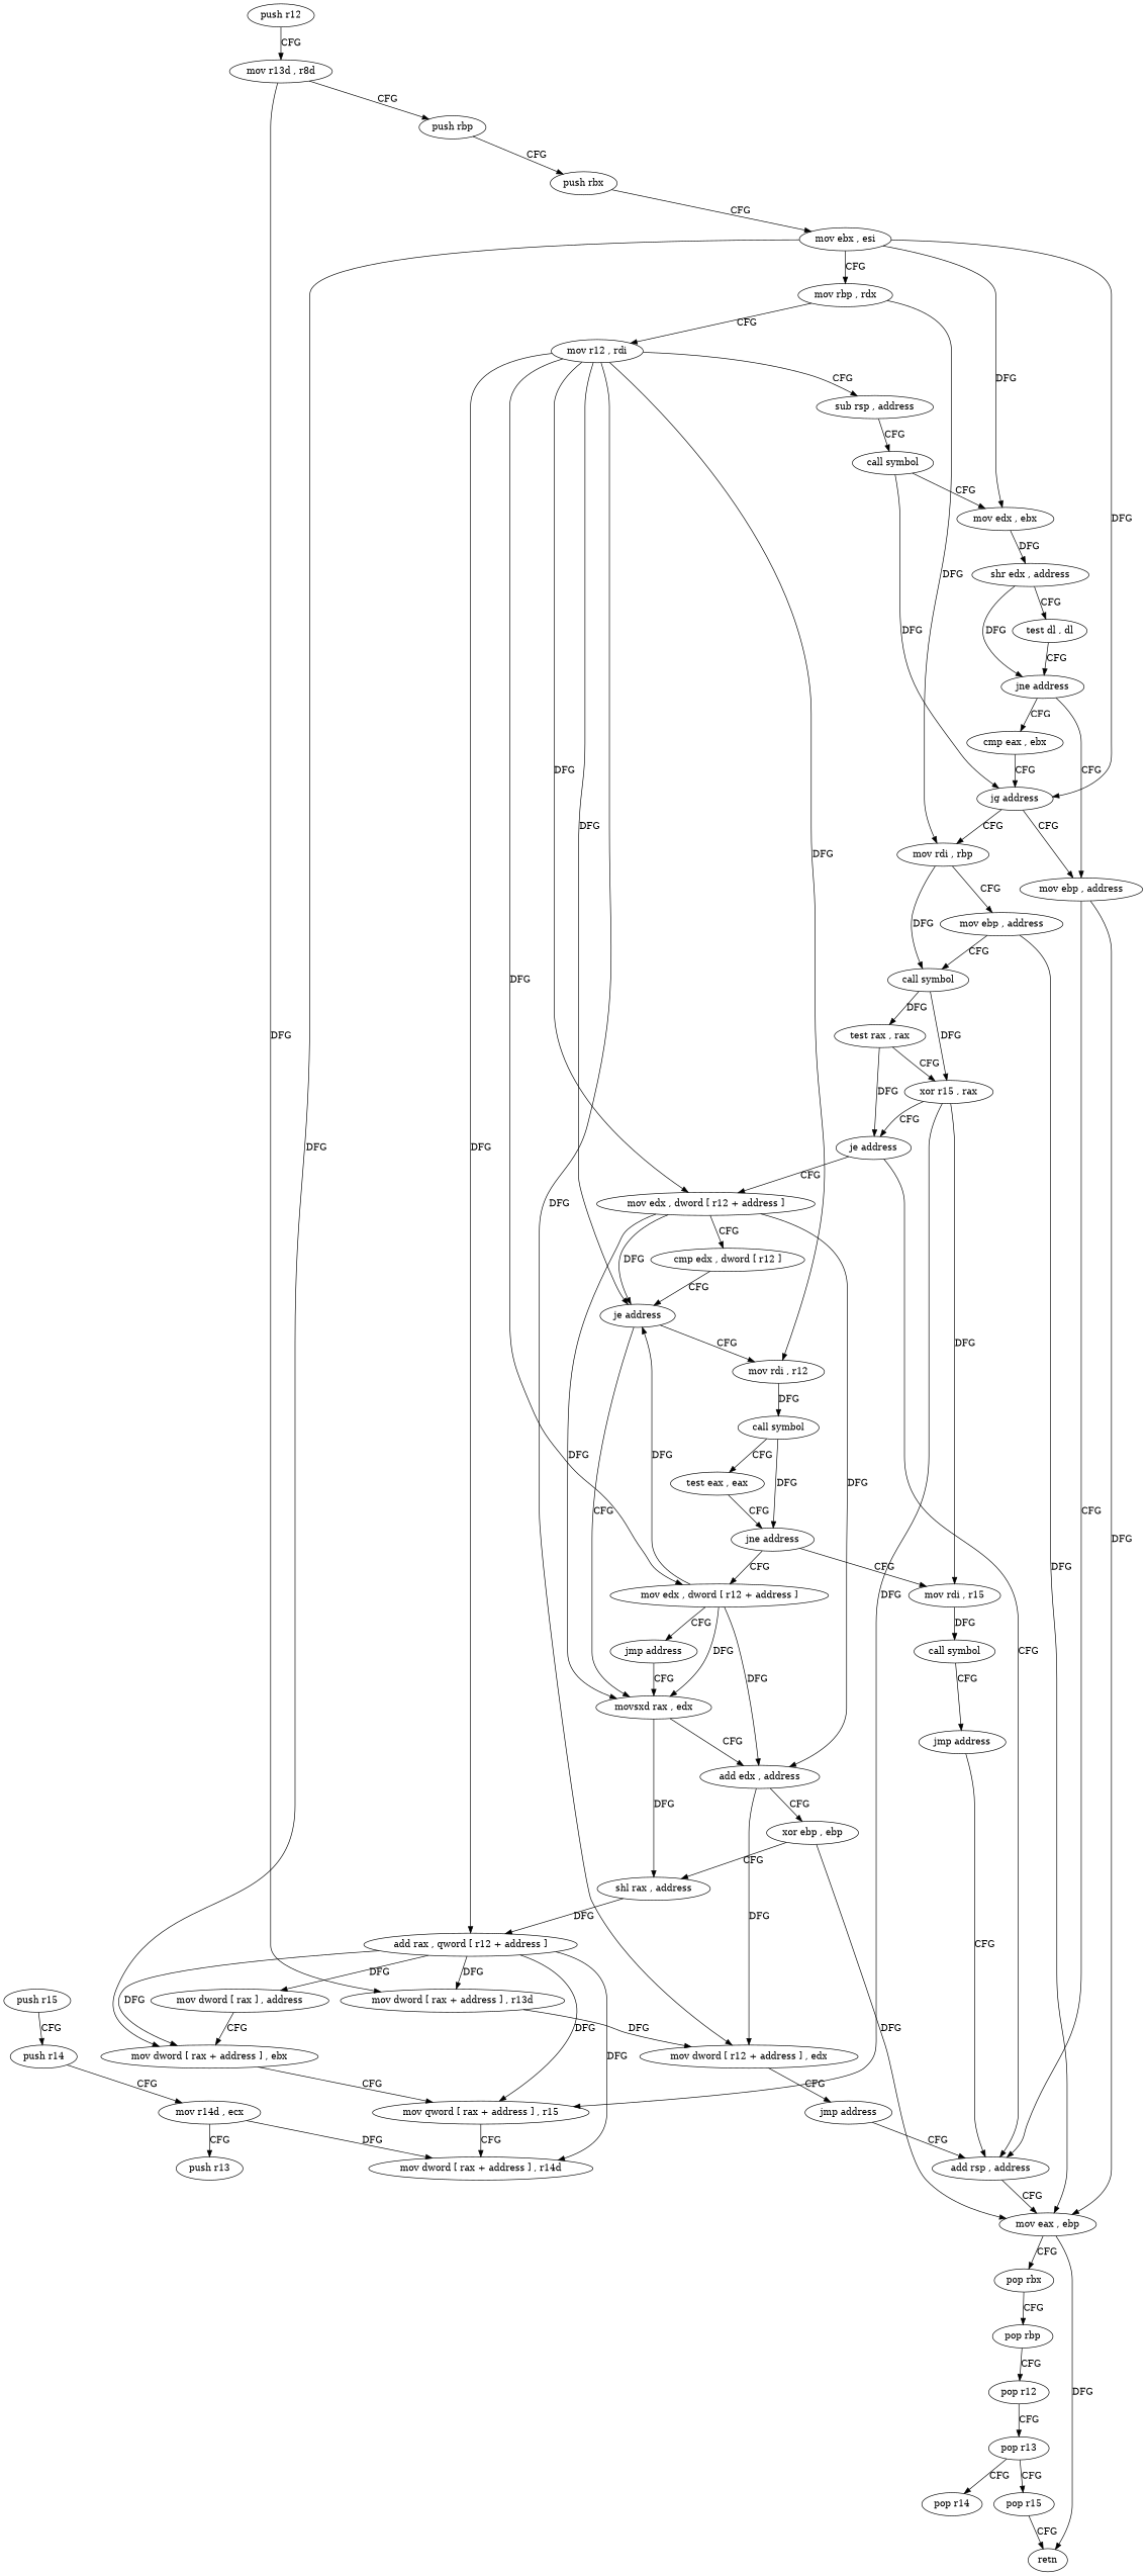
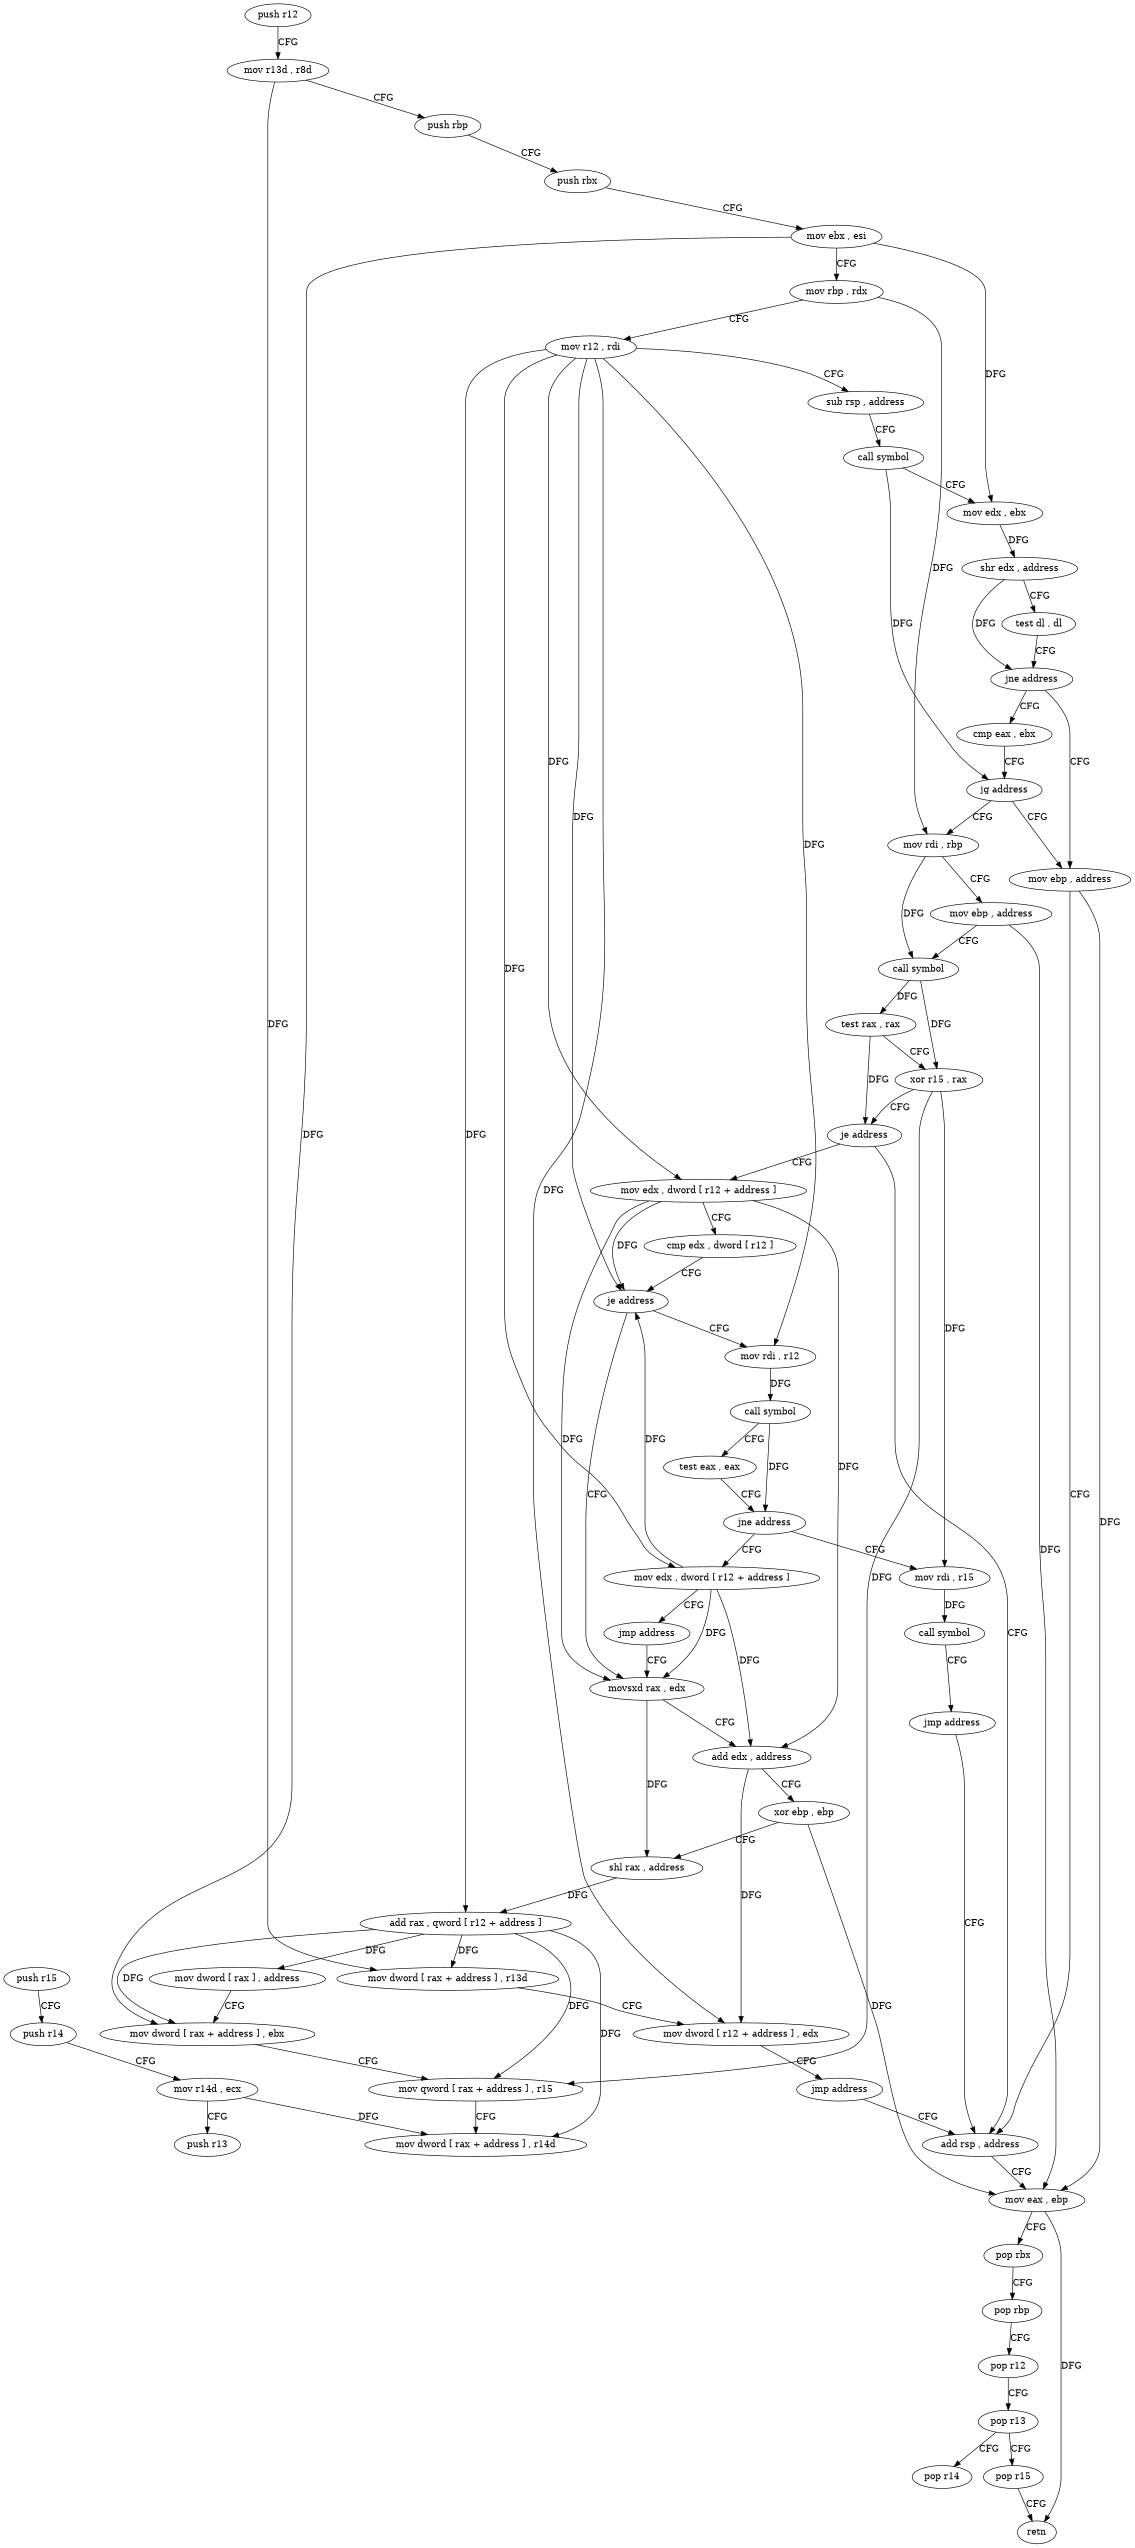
  digraph {
    n1 [label="push r15"]
    n2 [label="push r14"]
    n3 [label="mov r14d , ecx"]
    n4 [label="push r13"]
    n5 [label="mov dword [ rax + address ] , r14d"]
    n6 [label="push r12"]
    n7 [label="mov r13d , r8d"]
    n8 [label="push rbp"]
    n9 [label="mov dword [ rax + address ] , r13d"]
    n10 [label="push rbx"]
    n11 [label="mov dword [ r12 + address ] , edx"]
    n12 [label="mov ebx , esi"]
    n13 [label="mov rbp , rdx"]
    n14 [label="mov edx , ebx"]
    n15 [label="jg address"]
    n16 [label="mov dword [ rax + address ] , ebx"]
    n17 [label="mov r12 , rdi"]
    n18 [label="mov rdi , rbp"]
    n19 [label="shr edx , address"]
    n20 [label="mov ebp , address"]
    n21 [label="mov qword [ rax + address ] , r15"]
    n22 [label="sub rsp , address"]
    n23 [label="mov edx , dword [ r12 + address ]"]
    n24 [label="je address"]
    n25 [label="mov rdi , r12"]
    n26 [label="mov edx , dword [ r12 + address ]"]
    n27 [label="add rax , qword [ r12 + address ]"]
    n28 [label="mov ebp , address"]
    n29 [label="call symbol"]
    n30 [label="call symbol"]
    n31 [label="cmp edx , dword [ r12 ]"]
    n32 [label="movsxd rax , edx"]
    n33 [label="add edx , address"]
    n34 [label="call symbol"]
    n35 [label="jmp address"]
    n36 [label="mov dword [ rax ] , address"]
    n37 [label="jmp address"]
    n38 [label="test dl , dl"]
    n39 [label="jne address"]
    n40 [label="cmp eax , ebx"]
    n41 [label="add rsp , address"]
    n42 [label="mov eax , ebp"]
    n43 [label="pop rbx"]
    n44 [label=retn]
    n45 [label="test rax , rax"]
    n46 [label="xor r15 , rax"]
    n47 [label="je address"]
    n48 [label="mov rdi , r15"]
    n49 [label="call symbol"]
    n50 [label="shl rax , address"]
    n51 [label="xor ebp , ebp"]
    n52 [label="pop rbp"]
    n53 [label="pop r12"]
    n54 [label="pop r13"]
    n55 [label="pop r14"]
    n56 [label="pop r15"]
    n57 [label="test eax , eax"]
    n58 [label="jne address"]
    n59 [label="jmp address"]
    n1 -> n2 [label=CFG]
    n2 -> n3 [label=CFG]
    n3 -> n4 [label=CFG]
    n3 -> n5 [label=DFG]
    n6 -> n7 [label=CFG]
    n7 -> n8 [label=CFG]
    n7 -> n9 [label=DFG]
    n8 -> n10 [label=CFG]
-   n9 -> n11 [label=DFG]
+   n9 -> n11 [label=CFG]
    n10 -> n12 [label=CFG]
    n11 -> n37 [label=CFG]
    n12 -> n13 [label=CFG]
    n12 -> n14 [label=DFG]
-   n12 -> n15 [label=DFG]
    n12 -> n16 [label=DFG]
    n13 -> n17 [label=CFG]
    n13 -> n18 [label=DFG]
    n14 -> n19 [label=DFG]
    n15 -> n18 [label=CFG]
    n15 -> n20 [label=CFG]
    n16 -> n21 [label=CFG]
    n17 -> n11 [label=DFG]
    n17 -> n22 [label=CFG]
    n17 -> n23 [label=DFG]
    n17 -> n24 [label=DFG]
    n17 -> n25 [label=DFG]
    n17 -> n26 [label=DFG]
    n17 -> n27 [label=DFG]
    n18 -> n28 [label=CFG]
    n18 -> n29 [label=DFG]
    n19 -> n38 [label=CFG]
    n19 -> n39 [label=DFG]
    n20 -> n41 [label=CFG]
    n20 -> n42 [label=DFG]
    n21 -> n5 [label=CFG]
    n22 -> n30 [label=CFG]
    n23 -> n24 [label=DFG]
    n23 -> n31 [label=CFG]
    n23 -> n32 [label=DFG]
    n23 -> n33 [label=DFG]
    n24 -> n25 [label=CFG]
    n24 -> n32 [label=CFG]
    n25 -> n34 [label=DFG]
    n26 -> n24 [label=DFG]
    n26 -> n32 [label=DFG]
    n26 -> n33 [label=DFG]
    n26 -> n35 [label=CFG]
    n27 -> n5 [label=DFG]
    n27 -> n9 [label=DFG]
    n27 -> n16 [label=DFG]
    n27 -> n21 [label=DFG]
    n27 -> n36 [label=DFG]
    n28 -> n29 [label=CFG]
    n28 -> n42 [label=DFG]
    n29 -> n45 [label=DFG]
    n29 -> n46 [label=DFG]
    n30 -> n14 [label=CFG]
    n30 -> n15 [label=DFG]
    n31 -> n24 [label=CFG]
    n32 -> n33 [label=CFG]
    n32 -> n50 [label=DFG]
    n33 -> n11 [label=DFG]
    n33 -> n51 [label=CFG]
    n34 -> n57 [label=CFG]
    n34 -> n58 [label=DFG]
    n35 -> n32 [label=CFG]
    n36 -> n16 [label=CFG]
    n37 -> n41 [label=CFG]
    n38 -> n39 [label=CFG]
    n39 -> n20 [label=CFG]
    n39 -> n40 [label=CFG]
    n40 -> n15 [label=CFG]
    n41 -> n42 [label=CFG]
    n42 -> n43 [label=CFG]
    n42 -> n44 [label=DFG]
    n43 -> n52 [label=CFG]
    n45 -> n46 [label=CFG]
    n45 -> n47 [label=DFG]
    n46 -> n21 [label=DFG]
    n46 -> n47 [label=CFG]
    n46 -> n48 [label=DFG]
    n47 -> n23 [label=CFG]
    n47 -> n41 [label=CFG]
    n48 -> n49 [label=DFG]
    n49 -> n59 [label=CFG]
    n50 -> n27 [label=DFG]
    n51 -> n42 [label=DFG]
    n51 -> n50 [label=CFG]
    n52 -> n53 [label=CFG]
    n53 -> n54 [label=CFG]
    n54 -> n55 [label=CFG]
    n54 -> n56 [label=CFG]
    n56 -> n44 [label=CFG]
    n57 -> n58 [label=CFG]
    n58 -> n26 [label=CFG]
    n58 -> n48 [label=CFG]
    n59 -> n41 [label=CFG]
  }
